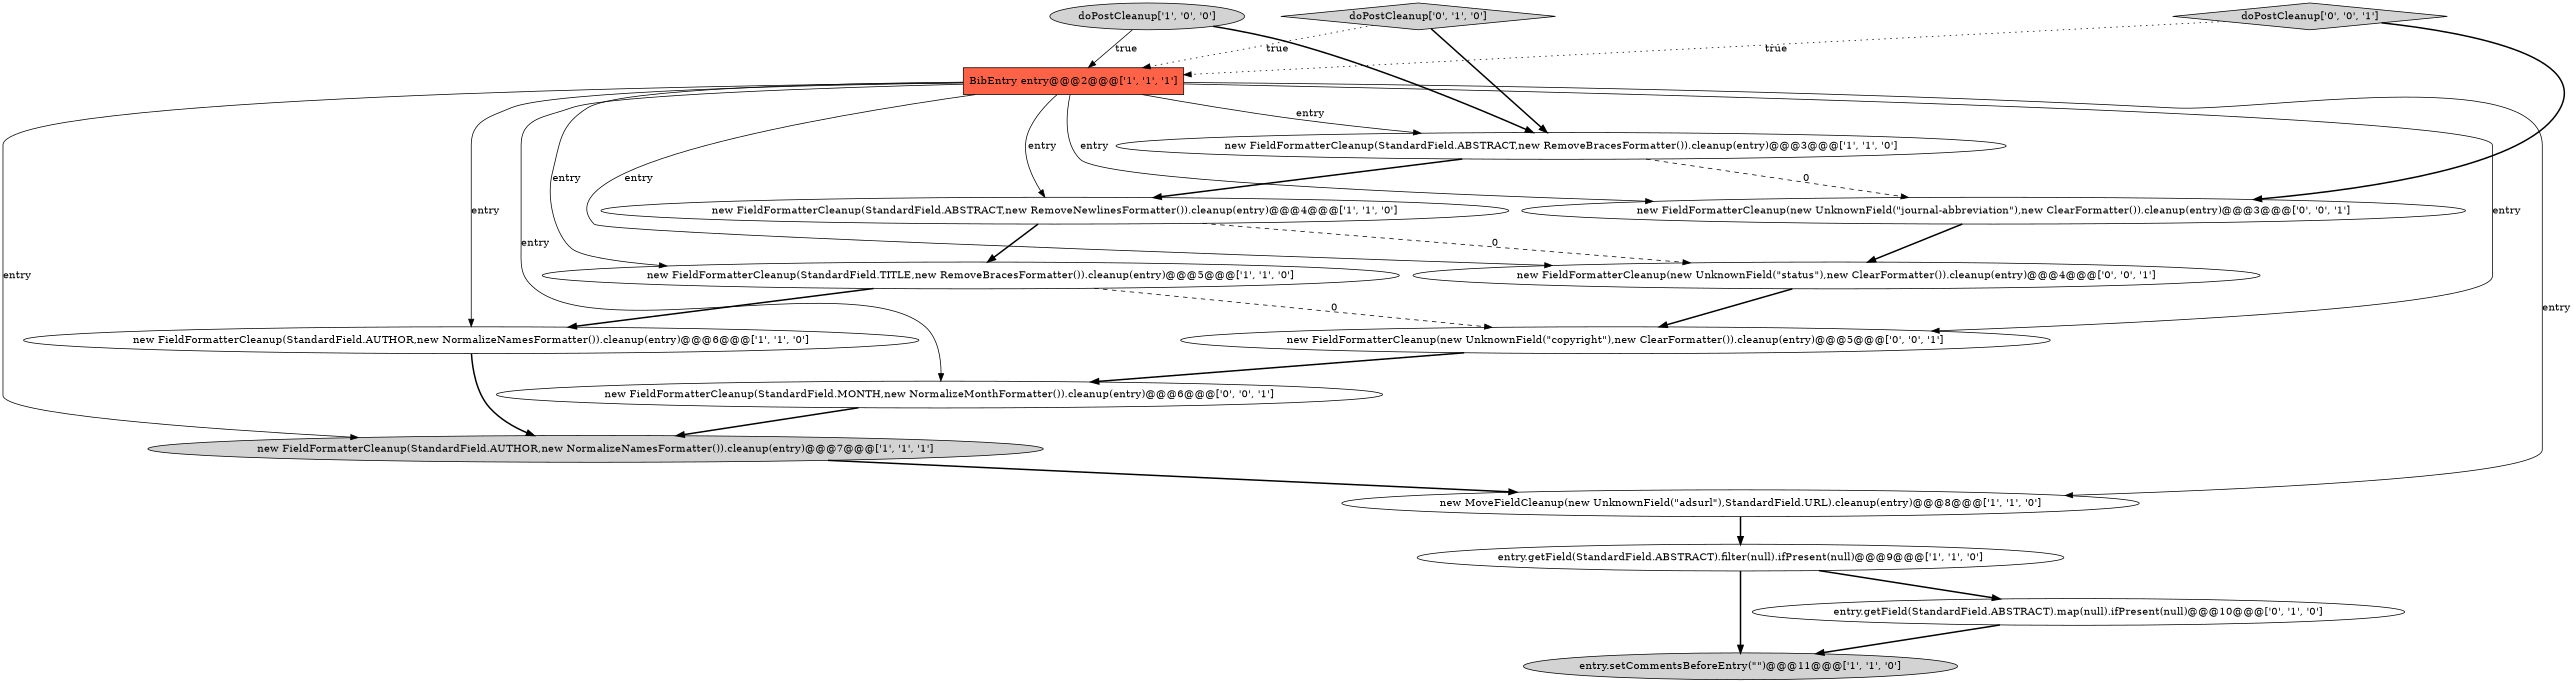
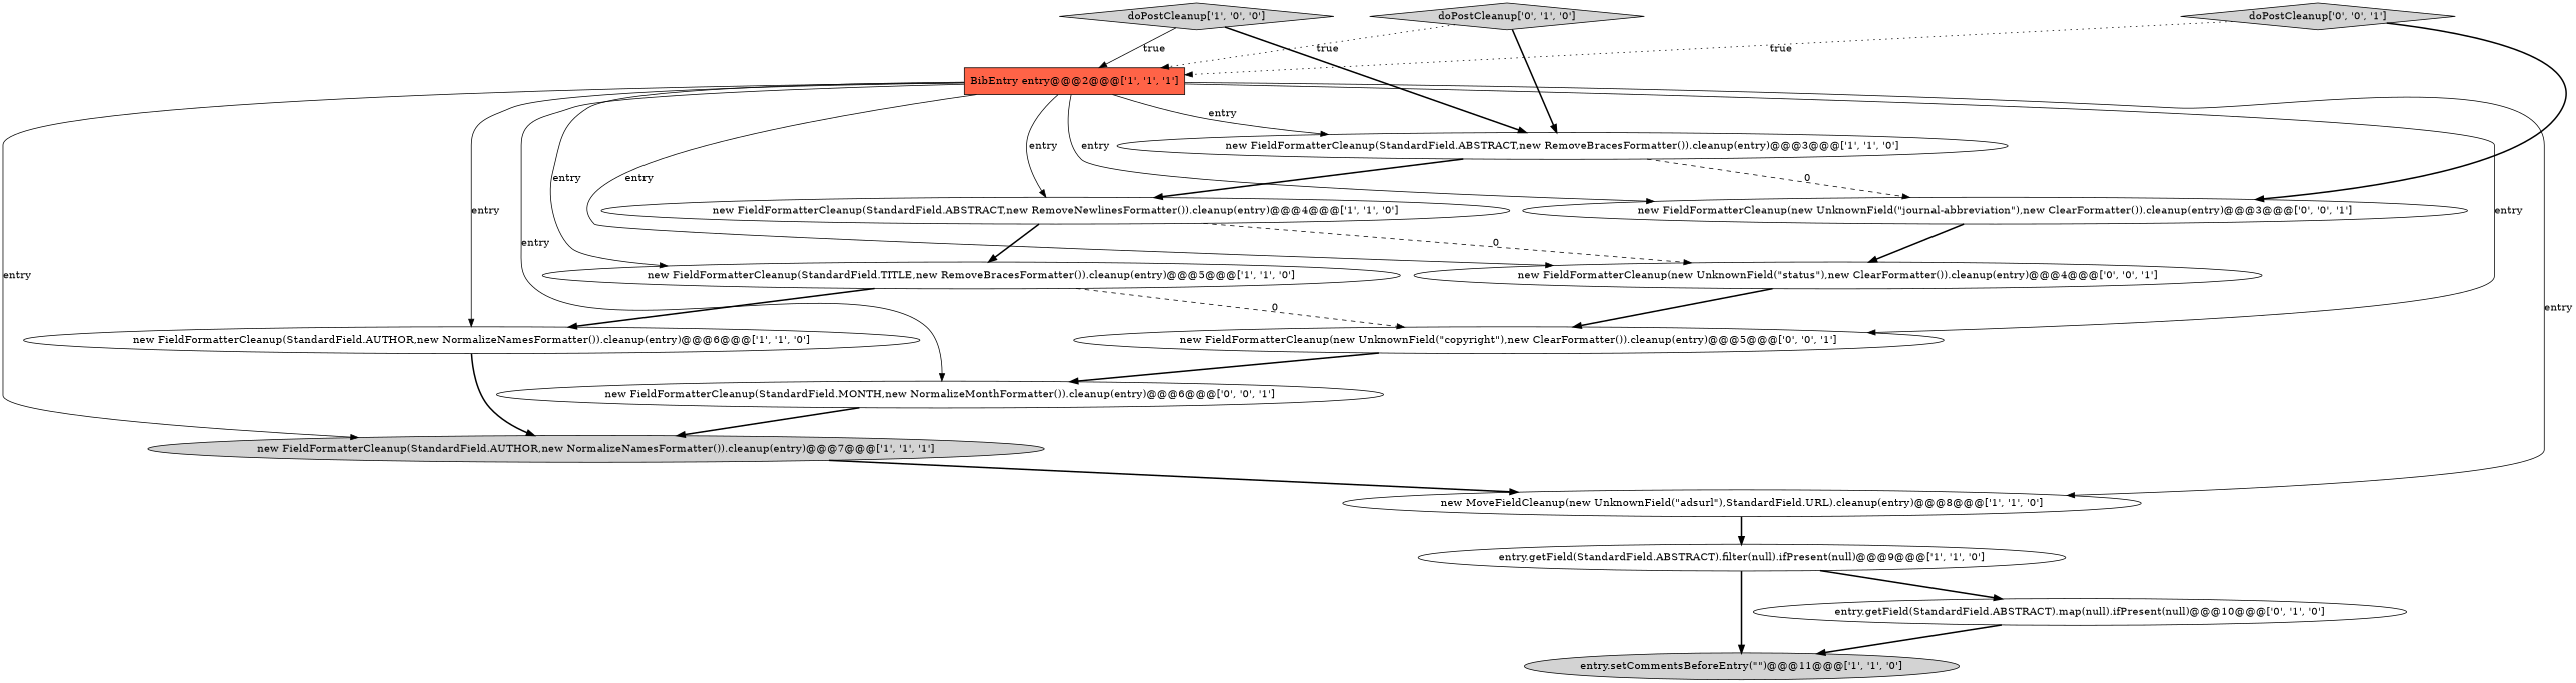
  digraph {
    fontname="DejaVu Serif"
    node [fillcolor=white fontname="DejaVu Serif" shape=ellipse style=filled]
    edge [fontname="DejaVu Serif" style=bold]
    n1 [fillcolor=tomato label="BibEntry entry@@@2@@@['1', '1', '1']" shape=box]
    n2 [label="new FieldFormatterCleanup(StandardField.TITLE,new RemoveBracesFormatter()).cleanup(entry)@@@5@@@['1', '1', '0']"]
    n3 [label="new MoveFieldCleanup(new UnknownField(\"adsurl\"),StandardField.URL).cleanup(entry)@@@8@@@['1', '1', '0']"]
    n4 [fillcolor=lightgray label="new FieldFormatterCleanup(StandardField.AUTHOR,new NormalizeNamesFormatter()).cleanup(entry)@@@7@@@['1', '1', '1']"]
    n5 [label="new FieldFormatterCleanup(new UnknownField(\"copyright\"),new ClearFormatter()).cleanup(entry)@@@5@@@['0', '0', '1']"]
    n6 [label="new FieldFormatterCleanup(new UnknownField(\"status\"),new ClearFormatter()).cleanup(entry)@@@4@@@['0', '0', '1']"]
    n7 [label="new FieldFormatterCleanup(StandardField.ABSTRACT,new RemoveBracesFormatter()).cleanup(entry)@@@3@@@['1', '1', '0']"]
    n8 [label="new FieldFormatterCleanup(StandardField.MONTH,new NormalizeMonthFormatter()).cleanup(entry)@@@6@@@['0', '0', '1']"]
    n9 [label="new FieldFormatterCleanup(StandardField.ABSTRACT,new RemoveNewlinesFormatter()).cleanup(entry)@@@4@@@['1', '1', '0']"]
    n10 [label="new FieldFormatterCleanup(StandardField.AUTHOR,new NormalizeNamesFormatter()).cleanup(entry)@@@6@@@['1', '1', '0']"]
    n11 [label="new FieldFormatterCleanup(new UnknownField(\"journal-abbreviation\"),new ClearFormatter()).cleanup(entry)@@@3@@@['0', '0', '1']"]
    n12 [label="entry.getField(StandardField.ABSTRACT).filter(null).ifPresent(null)@@@9@@@['1', '1', '0']"]
    n13 [label="entry.getField(StandardField.ABSTRACT).map(null).ifPresent(null)@@@10@@@['0', '1', '0']"]
    n14 [fillcolor=lightgray label="entry.setCommentsBeforeEntry(\"\")@@@11@@@['1', '1', '0']"]
    n15 [fillcolor=lightgray label="doPostCleanup['0', '0', '1']" shape=diamond]
-   n16 [fillcolor=lightgray label="doPostCleanup['1', '0', '0']"]
+   n16 [fillcolor=lightgray label="doPostCleanup['1', '0', '0']" shape=diamond]
    n17 [fillcolor=lightgray label="doPostCleanup['0', '1', '0']" shape=diamond]
    n1 -> n2 [label=entry style=solid]
    n1 -> n3 [label=entry style=solid]
    n1 -> n4 [label=entry style=solid]
    n1 -> n5 [label=entry style=solid]
    n1 -> n6 [label=entry style=solid]
    n1 -> n7 [label=entry style=solid]
    n1 -> n8 [label=entry style=solid]
    n1 -> n9 [label=entry style=solid]
    n1 -> n10 [label=entry style=solid]
    n1 -> n11 [label=entry style=solid]
    n2 -> n5 [label=0 style=dashed]
    n2 -> n10
    n3 -> n12
    n4 -> n3
    n5 -> n8
    n6 -> n5
    n7 -> n9
    n7 -> n11 [label=0 style=dashed]
    n8 -> n4
    n9 -> n2
    n9 -> n6 [label=0 style=dashed]
    n10 -> n4
    n11 -> n6
    n12 -> n13
    n12 -> n14
    n13 -> n14
    n15 -> n1 [label=true style=dotted]
    n15 -> n11
    n16 -> n1 [label=true style=solid]
    n16 -> n7
    n17 -> n1 [label=true style=dotted]
    n17 -> n7
  }
